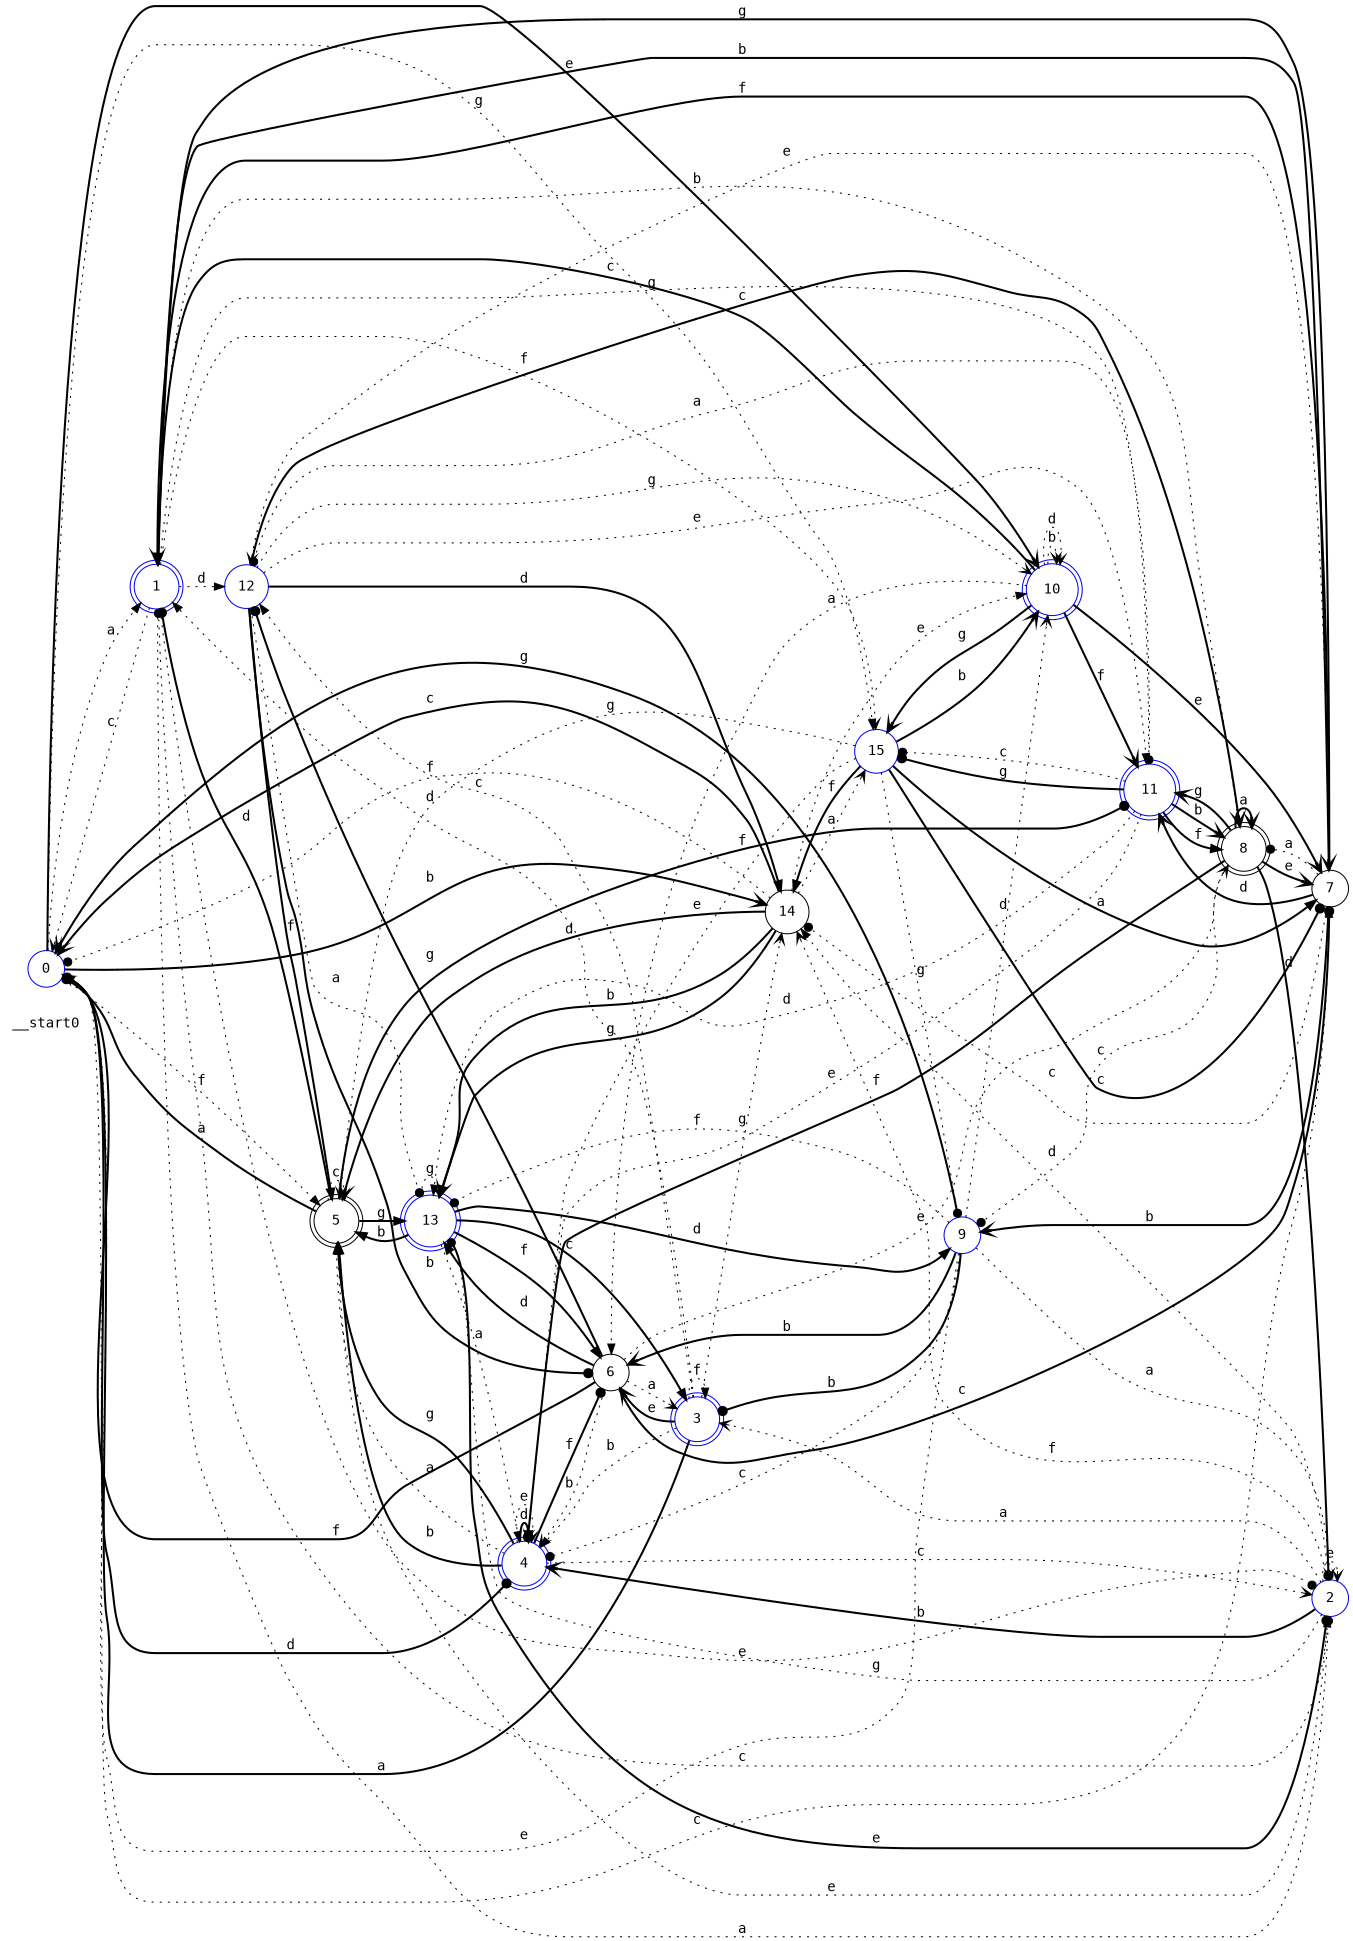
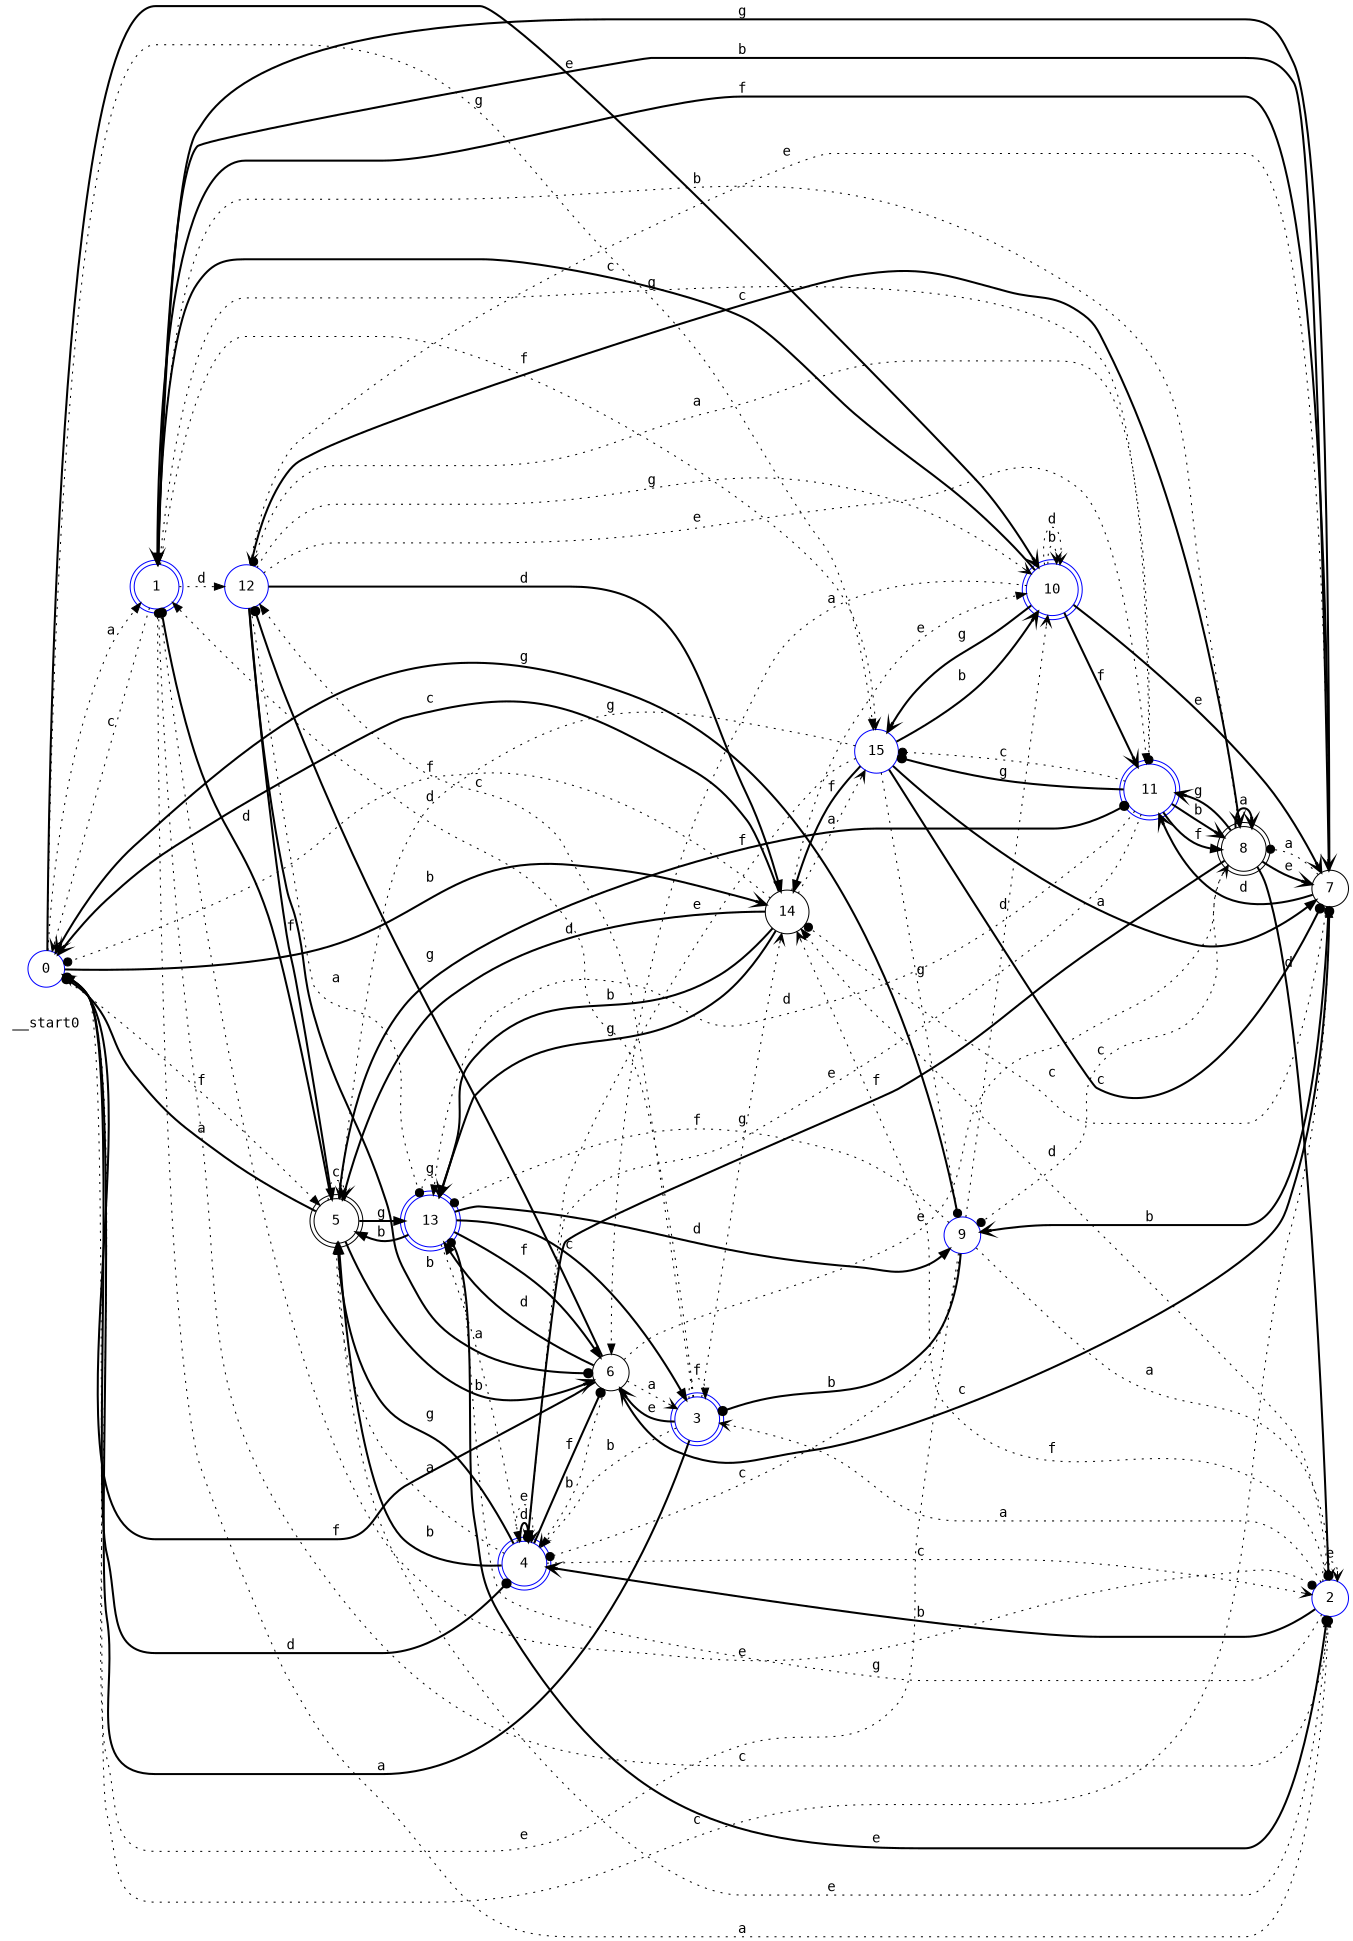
  digraph {
    fontname="DejaVu Sans Mono"
    rankdir=LR
    node [color=blue fontname="DejaVu Sans Mono" shape=circle fillcolor=white style=filled]
    edge [arrowhead=vee fontname="DejaVu Sans Mono" style=dotted]
    __start0 [color=black shape=none fillcolor="" style=""]
    n2 [label=0]
    n3 [label=1 shape=doublecircle style="rounded,filled"]
    n4 [label=4 shape=doublecircle style="rounded,filled"]
    n5 [color=black label=5 shape=doublecircle style="rounded,filled"]
    n6 [color=black label=7]
    n7 [label=10 shape=doublecircle style="rounded,filled"]
    n8 [color=black label=14]
    n9 [label=15]
    n10 [label=2]
    n11 [label=11 shape=doublecircle style="rounded,filled"]
    n12 [label=12]
    n13 [color=black label=6]
    n14 [label=13 shape=doublecircle style="rounded,filled"]
    n15 [color=black label=8 shape=doublecircle style="rounded,filled"]
    n16 [label=9]
    n17 [label=3 shape=doublecircle style="rounded,filled"]
    n2 -> n3 [arrowhead=normal label=a]
    n2 -> n4 [arrowhead=dot label=d style=bold]
    n2 -> n5 [arrowhead=normal label=f]
    n2 -> n6 [arrowhead=normal label=c]
    n2 -> n7 [label=e style=bold]
    n2 -> n8 [label=b style=bold]
    n2 -> n9 [arrowhead=normal label=g]
    n3 -> n2 [label=c]
    n3 -> n6 [label=b style=bold]
    n3 -> n9 [label=f]
    n3 -> n10 [arrowhead=dot label=a]
    n3 -> n10 [arrowhead=dot label=e]
    n3 -> n11 [arrowhead=dot label=g]
    n3 -> n12 [arrowhead=normal label=d]
    n4 -> n4 [arrowhead=normal label=d style=bold]
    n4 -> n4 [label=e]
    n4 -> n5 [arrowhead=normal label=a]
    n4 -> n5 [arrowhead=normal label=b style=bold]
    n4 -> n5 [arrowhead=normal label=g style=bold]
    n4 -> n10 [label=c]
    n4 -> n13 [arrowhead=dot label=f style=bold]
    n5 -> n2 [arrowhead=dot label=a style=bold]
    n5 -> n3 [arrowhead=dot label=d style=bold]
    n5 -> n5 [label=c]
    n5 -> n10 [arrowhead=normal label=e]
    n5 -> n11 [arrowhead=dot label=f style=bold]
-   n16 -> n13 [label=b style=bold]
+   n5 -> n13 [label=b style=bold]
    n5 -> n14 [arrowhead=normal label=g style=bold]
    n6 -> n3 [label=f style=bold]
    n6 -> n3 [arrowhead=normal label=g style=bold]
    n6 -> n8 [arrowhead=dot label=c]
    n6 -> n11 [label=d style=bold]
    n6 -> n12 [label=e]
    n6 -> n15 [arrowhead=dot label=a]
    n6 -> n16 [label=b style=bold]
    n7 -> n3 [arrowhead=normal label=c style=bold]
    n7 -> n6 [label=e style=bold]
    n7 -> n7 [label=b]
    n7 -> n7 [label=d]
    n7 -> n9 [label=g style=bold]
    n7 -> n11 [label=f style=bold]
    n7 -> n13 [arrowhead=normal label=a]
    n8 -> n2 [label=c style=bold]
    n8 -> n2 [arrowhead=dot label=f]
    n8 -> n5 [label=d style=bold]
    n8 -> n7 [arrowhead=normal label=e]
    n8 -> n9 [label=a]
    n8 -> n14 [arrowhead=normal label=b style=bold]
    n8 -> n14 [label=g style=bold]
    n9 -> n4 [label=e]
    n9 -> n5 [label=g]
    n9 -> n6 [arrowhead=normal label=a style=bold]
    n9 -> n6 [arrowhead=dot label=c style=bold]
    n9 -> n7 [label=b style=bold]
    n9 -> n8 [arrowhead=normal label=f style=bold]
    n9 -> n16 [arrowhead=dot label=g]
    n10 -> n3 [arrowhead=dot label=c]
    n10 -> n4 [label=b style=bold]
    n10 -> n8 [arrowhead=normal label=d]
    n10 -> n8 [label=f]
    n10 -> n10 [label=e]
    n10 -> n14 [arrowhead=dot label=g]
    n10 -> n17 [label=a]
    n11 -> n4 [arrowhead=normal label=e]
    n11 -> n9 [arrowhead=dot label=c]
    n11 -> n9 [arrowhead=dot label=g style=bold]
    n11 -> n12 [arrowhead=dot label=a]
    n11 -> n14 [arrowhead=normal label=d]
    n11 -> n15 [label=b style=bold]
    n11 -> n15 [arrowhead=normal label=f style=bold]
    n12 -> n5 [arrowhead=normal label=f style=bold]
    n12 -> n7 [label=g]
    n12 -> n8 [arrowhead=normal label=d style=bold]
    n12 -> n11 [arrowhead=normal label=e]
    n12 -> n13 [arrowhead=dot label=b style=bold]
    n12 -> n14 [arrowhead=dot label=a]
    n12 -> n15 [label=c style=bold]
    n13 -> n2 [arrowhead=dot label=f style=bold]
    n13 -> n4 [label=b]
    n13 -> n6 [arrowhead=dot label=c style=bold]
    n13 -> n12 [arrowhead=dot label=g style=bold]
    n13 -> n14 [arrowhead=normal label=d style=bold]
    n13 -> n15 [label=e]
    n13 -> n17 [label=a]
    n14 -> n4 [arrowhead=normal label=a]
    n14 -> n5 [arrowhead=normal label=b style=bold]
    n14 -> n10 [arrowhead=dot label=e style=bold]
    n14 -> n13 [arrowhead=normal label=f style=bold]
    n14 -> n14 [label=g]
    n14 -> n16 [arrowhead=normal label=d style=bold]
    n14 -> n17 [arrowhead=normal label=c style=bold]
    n15 -> n3 [label=b]
    n15 -> n4 [arrowhead=dot label=f style=bold]
    n15 -> n6 [label=e style=bold]
    n15 -> n10 [arrowhead=dot label=d style=bold]
    n15 -> n11 [label=g style=bold]
    n15 -> n15 [label=a style=bold]
    n15 -> n16 [arrowhead=dot label=c]
    n16 -> n2 [label=e]
    n16 -> n2 [label=g style=bold]
    n16 -> n4 [arrowhead=dot label=c]
    n16 -> n7 [label=d]
    n16 -> n10 [label=a]
    n16 -> n14 [arrowhead=dot label=f]
    n16 -> n17 [arrowhead=dot label=b style=bold]
    n17 -> n2 [arrowhead=normal label=a style=bold]
    n17 -> n3 [arrowhead=normal label=d]
    n17 -> n4 [arrowhead=normal label=b]
    n17 -> n8 [label=g]
    n17 -> n12 [arrowhead=normal label=c]
    n17 -> n13 [label=e style=bold]
    n17 -> n17 [arrowhead=normal label=f]
  }
